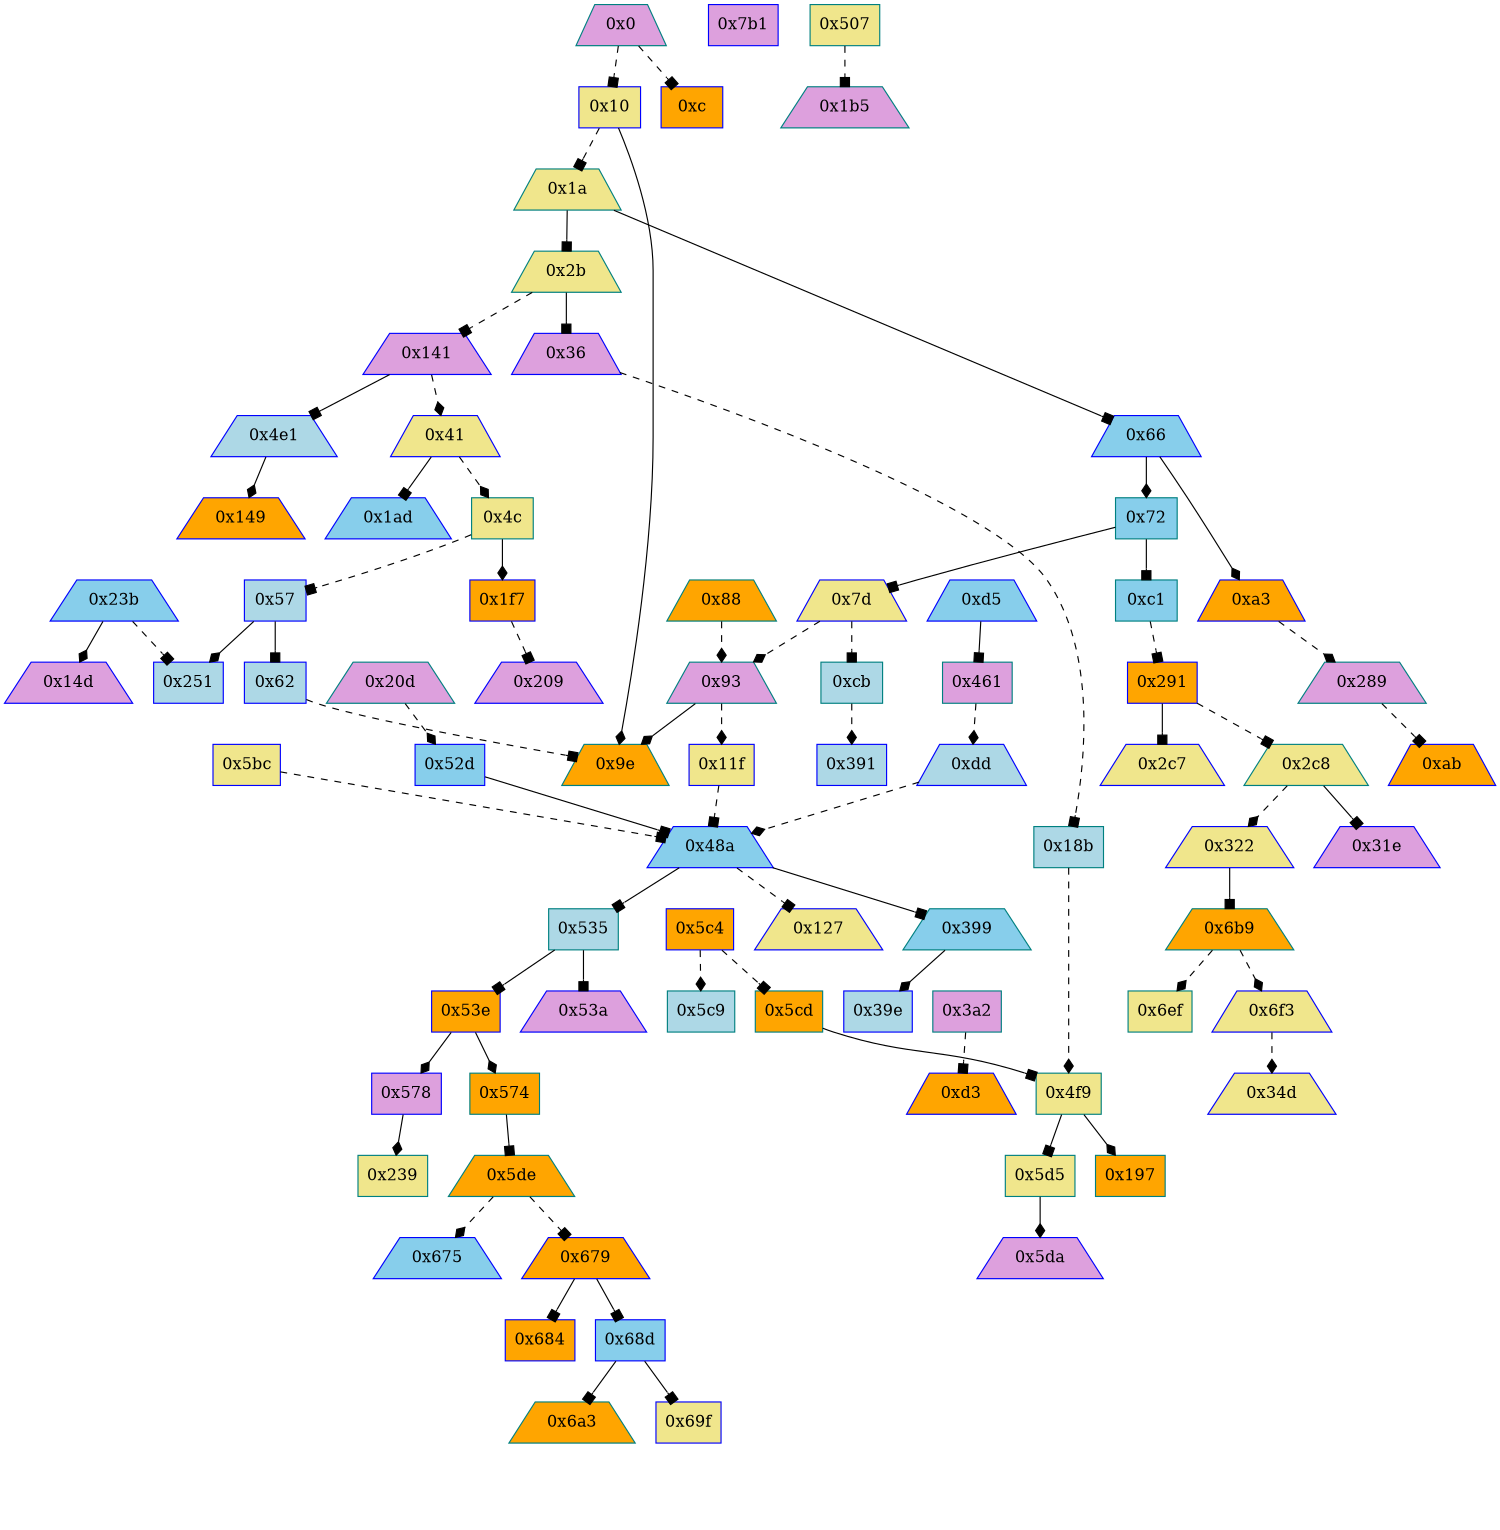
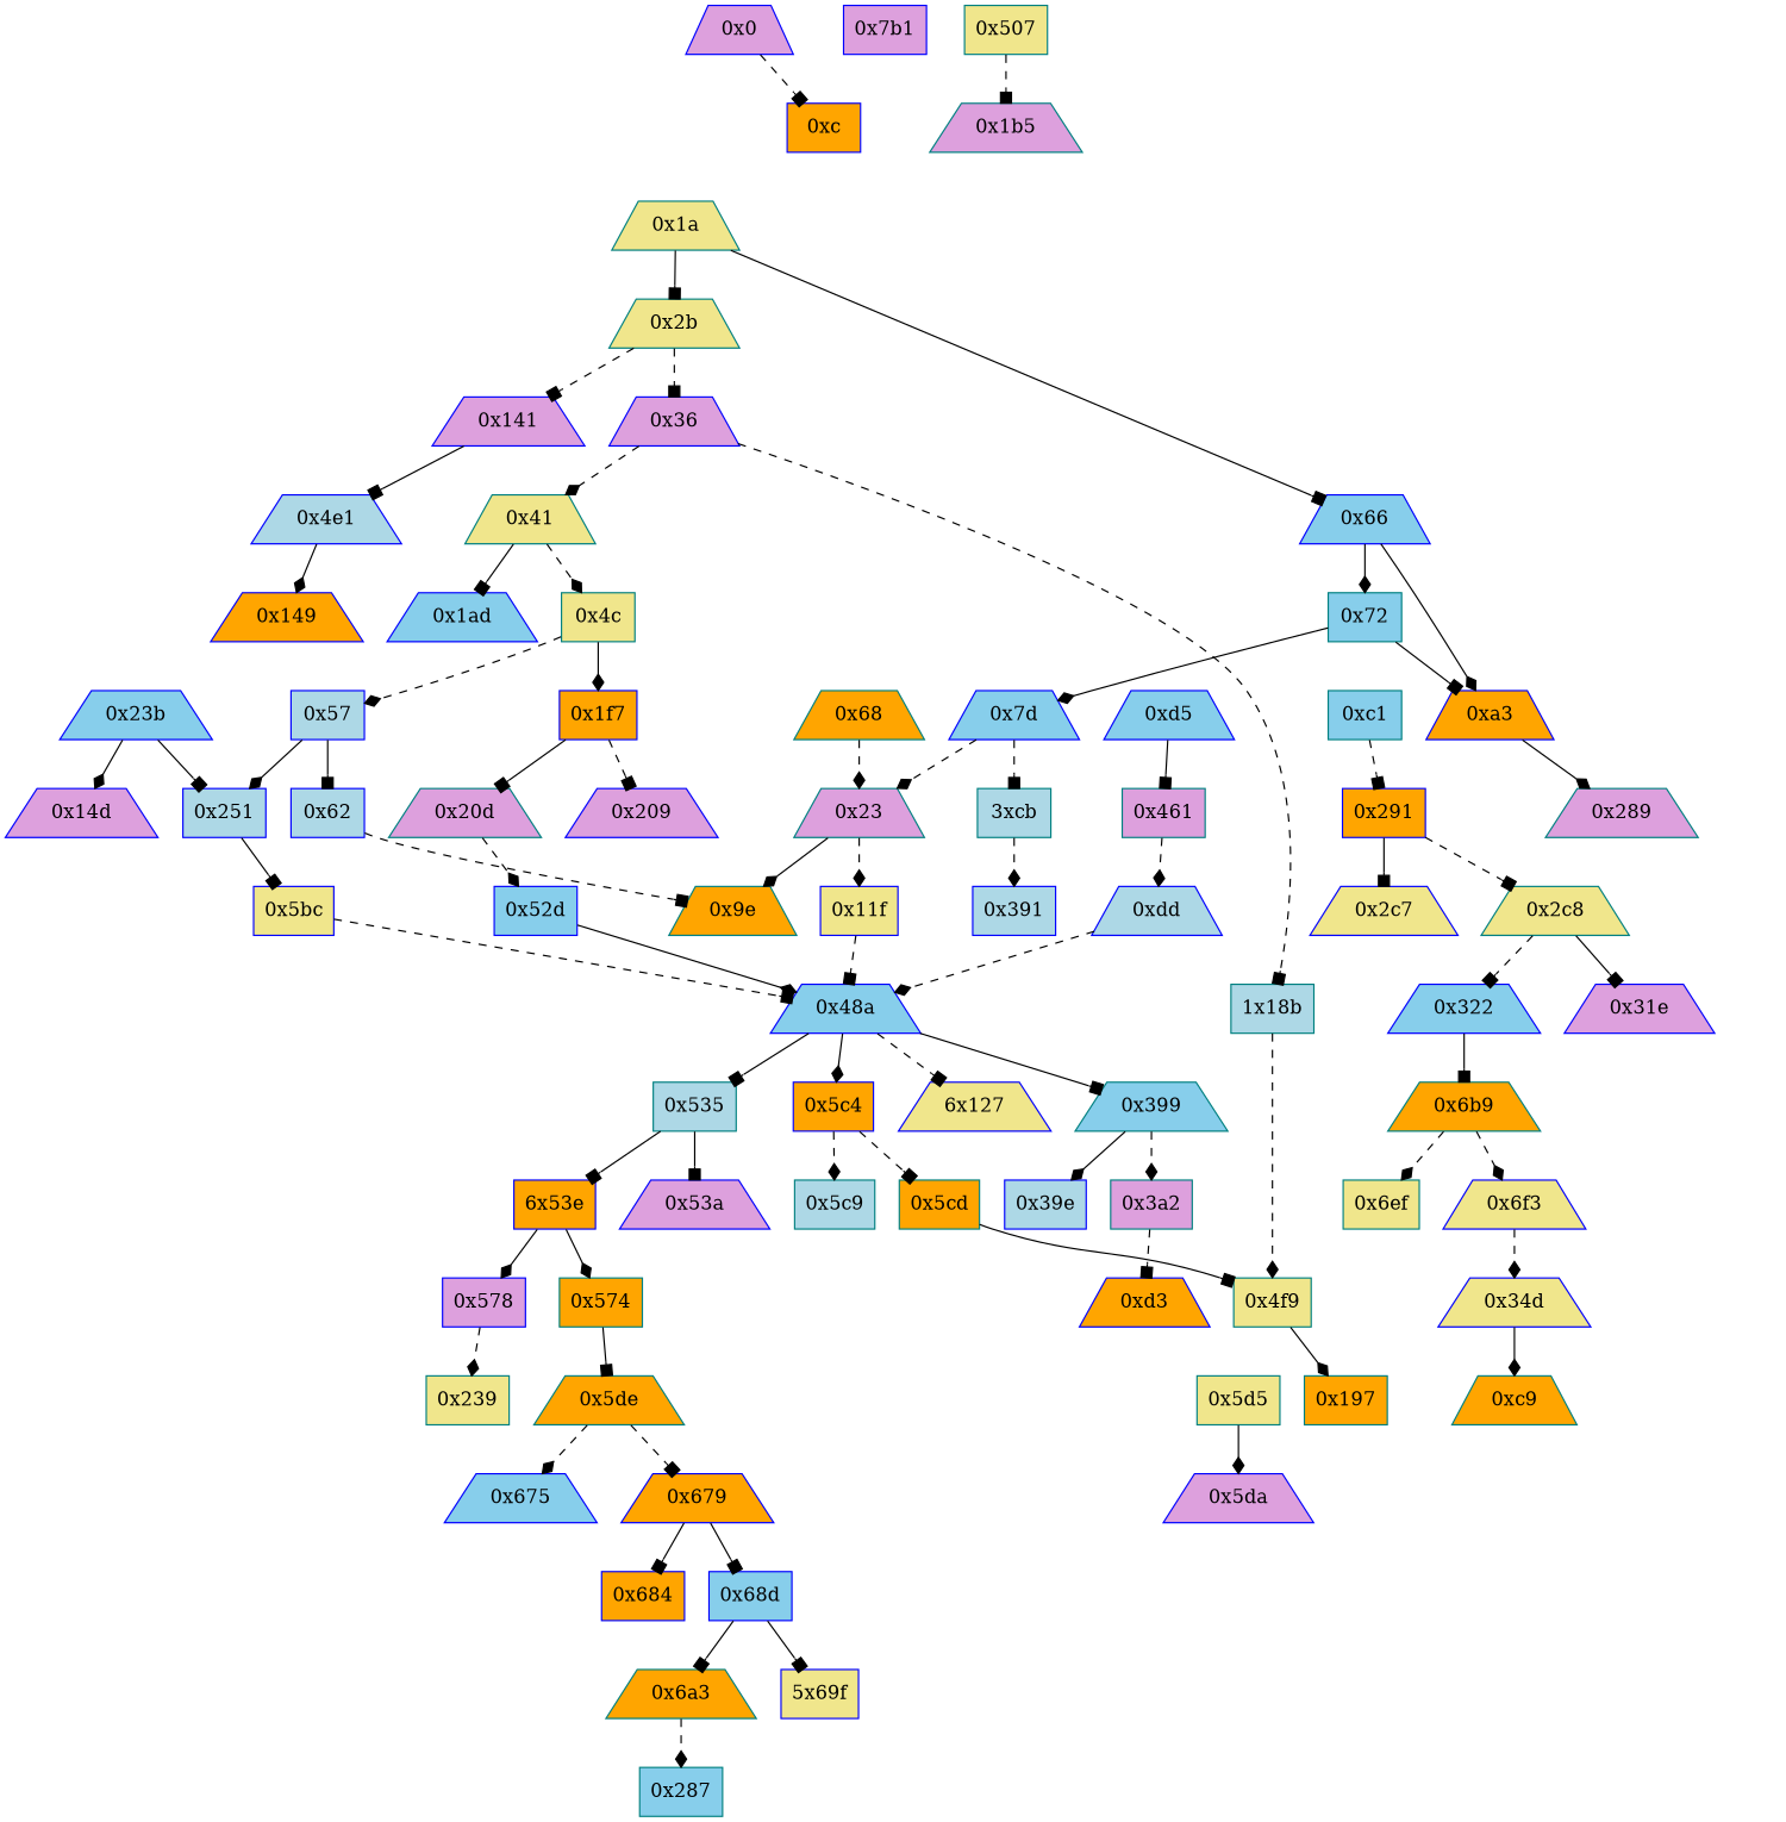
  strict digraph {
    node [color=blue fillcolor=orange shape=trapezium style=filled]
    edge [arrowhead=box style=solid]
    "0x535" [color=teal fillcolor=lightblue shape=box]
-   "0x53e" [shape=box]
+   "0x53e" [shape=box label="6x53e"]
    "0x53a" [fillcolor=plum]
    "0x578" [fillcolor=plum shape=box]
    "0x574" [color=teal shape=box]
    "0x289" [color=teal fillcolor=plum]
-   "0xab"
    "0x239" [color=teal fillcolor=khaki shape=box]
    "0x5de" [color=teal]
    "0x679"
    "0x675" [fillcolor=skyblue]
    "0x684" [shape=box]
    "0x68d" [fillcolor=skyblue shape=box]
+   "0x287" [color=teal fillcolor=skyblue shape=box]
    "0x391" [fillcolor=lightblue shape=box]
    "0x48a" [fillcolor=skyblue]
    "0x5c4" [shape=box]
    "0x399" [color=teal fillcolor=skyblue]
-   "0x127" [fillcolor=khaki]
+   "0x127" [fillcolor=khaki label="6x127"]
    "0x461" [color=teal fillcolor=plum shape=box]
    "0xdd" [fillcolor=lightblue]
    "0x6a3" [color=teal]
-   "0x69f" [fillcolor=khaki shape=box]
-   "0x93" [color=teal fillcolor=plum]
+   "0x69f" [fillcolor=khaki shape=box label="5x69f"]
+   "0x93" [color=teal fillcolor=plum label="0x23"]
    "0x9e" [color=teal]
    "0x11f" [fillcolor=khaki shape=box]
    "0xc1" [color=teal fillcolor=skyblue shape=box]
    "0x291" [shape=box]
    "0x2c8" [color=teal fillcolor=khaki]
    "0x2c7" [fillcolor=khaki]
    "0x5bc" [fillcolor=khaki shape=box]
-   "0x322" [fillcolor=khaki]
+   "0x322" [fillcolor=skyblue]
    "0x31e" [fillcolor=plum]
    "0x6b9" [color=teal]
-   "0x18b" [color=teal fillcolor=lightblue shape=box]
+   "0x18b" [color=teal fillcolor=lightblue shape=box label="1x18b"]
    "0x4f9" [color=teal fillcolor=khaki shape=box]
    n37 [color=teal label="0x197" shape=box]
    "0x5d5" [color=teal fillcolor=khaki shape=box]
    "0x39e" [fillcolor=lightblue shape=box]
    "0xd5" [fillcolor=skyblue]
    "0x1f7" [shape=box]
    "0x20d" [color=teal fillcolor=plum]
    "0x209" [fillcolor=plum]
    "0x52d" [fillcolor=skyblue shape=box]
    "0x36" [fillcolor=plum]
-   "0x41" [fillcolor=khaki]
+   "0x41" [color=teal fillcolor=khaki]
    "0x1ad" [fillcolor=skyblue]
    "0x4c" [color=teal fillcolor=khaki shape=box]
    "0x72" [color=teal fillcolor=skyblue shape=box]
-   "0x7d" [fillcolor=khaki]
-   "0xcb" [color=teal fillcolor=lightblue shape=box]
+   "0x7d" [fillcolor=skyblue]
+   "0xcb" [color=teal fillcolor=lightblue shape=box label="3xcb"]
    "0x6f3" [fillcolor=khaki]
    "0x34d" [fillcolor=khaki]
+   "0xc9" [color=teal]
    "0x2b" [color=teal fillcolor=khaki]
    "0x141" [fillcolor=plum]
    "0x4e1" [fillcolor=lightblue]
    "0x5cd" [color=teal shape=box]
    "0x5c9" [color=teal fillcolor=lightblue shape=box]
    "0x3a2" [color=teal fillcolor=plum shape=box]
-   "0x10" [fillcolor=khaki shape=box]
    "0x1a" [color=teal fillcolor=khaki]
    "0x66" [fillcolor=skyblue]
    "0x149"
    "0x57" [fillcolor=lightblue shape=box]
    "0x62" [fillcolor=lightblue shape=box]
    "0x251" [fillcolor=lightblue shape=box]
    "0x23b" [fillcolor=skyblue]
    n69 [fillcolor=plum label="0x14d"]
    "0x5da" [fillcolor=plum]
    "0x6ef" [color=teal fillcolor=khaki shape=box]
    "0x7b1" [fillcolor=plum shape=box]
    "0x1b5" [color=teal fillcolor=plum]
    "0xa3"
    "0xc" [shape=box]
-   "0x0" [color=teal fillcolor=plum]
+   "0x0" [fillcolor=plum]
    "0x507" [color=teal fillcolor=khaki shape=box]
    "0xd3"
-   "0x88" [color=teal]
+   "0x88" [color=teal label="0x68"]
    "0x535" -> "0x53e"
    "0x535" -> "0x53a"
    "0x53e" -> "0x578" [arrowhead=diamond]
    "0x53e" -> "0x574" [arrowhead=diamond]
-   "0x578" -> "0x239" [arrowhead=diamond]
+   "0x578" -> "0x239" [arrowhead=diamond style=dashed]
    "0x574" -> "0x5de"
-   "0x289" -> "0xab" [style=dashed]
    "0x5de" -> "0x679" [style=dashed]
    "0x5de" -> "0x675" [arrowhead=diamond style=dashed]
    "0x679" -> "0x684"
    "0x679" -> "0x68d"
    "0x68d" -> "0x6a3"
    "0x68d" -> "0x69f"
    "0x48a" -> "0x535"
+   "0x48a" -> "0x5c4" [arrowhead=diamond]
    "0x48a" -> "0x399"
    "0x48a" -> "0x127" [style=dashed]
    "0x5c4" -> "0x5cd" [style=dashed]
    "0x5c4" -> "0x5c9" [arrowhead=diamond style=dashed]
    "0x399" -> "0x39e" [arrowhead=diamond]
+   "0x399" -> "0x3a2" [arrowhead=diamond style=dashed]
    "0x461" -> "0xdd" [arrowhead=diamond style=dashed]
    "0xdd" -> "0x48a" [arrowhead=diamond style=dashed]
+   "0x6a3" -> "0x287" [arrowhead=diamond style=dashed]
    "0x93" -> "0x9e" [arrowhead=diamond]
    "0x93" -> "0x11f" [arrowhead=diamond style=dashed]
    "0x11f" -> "0x48a" [style=dashed]
    "0xc1" -> "0x291" [style=dashed]
    "0x291" -> "0x2c8" [style=dashed]
    "0x291" -> "0x2c7"
-   "0x2c8" -> "0x322" [arrowhead=diamond style=dashed]
+   "0x2c8" -> "0x322" [style=dashed]
    "0x2c8" -> "0x31e"
    "0x5bc" -> "0x48a" [style=dashed]
    "0x322" -> "0x6b9"
    "0x6b9" -> "0x6f3" [arrowhead=diamond style=dashed]
    "0x6b9" -> "0x6ef" [arrowhead=diamond style=dashed]
    "0x18b" -> "0x4f9" [arrowhead=diamond style=dashed]
    "0x4f9" -> n37 [arrowhead=diamond]
-   "0x4f9" -> "0x5d5"
    "0x5d5" -> "0x5da" [arrowhead=diamond]
    "0xd5" -> "0x461"
+   "0x1f7" -> "0x20d"
    "0x1f7" -> "0x209" [style=dashed]
    "0x20d" -> "0x52d" [arrowhead=diamond style=dashed]
-   "0x52d" -> "0x48a"
+   "0x52d" -> "0x48a" [arrowhead=diamond]
    "0x36" -> "0x18b" [style=dashed]
-   "0x141" -> "0x41" [arrowhead=diamond style=dashed]
+   "0x36" -> "0x41" [arrowhead=diamond style=dashed]
    "0x41" -> "0x1ad"
    "0x41" -> "0x4c" [arrowhead=diamond style=dashed]
    "0x4c" -> "0x1f7" [arrowhead=diamond]
-   "0x4c" -> "0x57" [style=dashed]
-   "0x72" -> "0xc1"
-   "0x72" -> "0x7d"
+   "0x4c" -> "0x57" [arrowhead=diamond style=dashed]
+   "0x72" -> "0xa3"
+   "0x72" -> "0x7d" [arrowhead=diamond]
    "0x7d" -> "0x93" [arrowhead=diamond style=dashed]
    "0x7d" -> "0xcb" [style=dashed]
    "0xcb" -> "0x391" [arrowhead=diamond style=dashed]
    "0x6f3" -> "0x34d" [arrowhead=diamond style=dashed]
-   "0x2b" -> "0x36"
+   "0x34d" -> "0xc9" [arrowhead=diamond]
+   "0x2b" -> "0x36" [style=dashed]
    "0x2b" -> "0x141" [style=dashed]
    "0x141" -> "0x4e1"
    "0x4e1" -> "0x149" [arrowhead=diamond]
    "0x5cd" -> "0x4f9"
    "0x3a2" -> "0xd3" [style=dashed]
-   "0x10" -> "0x9e" [arrowhead=diamond]
-   "0x10" -> "0x1a" [style=dashed]
    "0x1a" -> "0x2b"
    "0x1a" -> "0x66"
    "0x66" -> "0x72" [arrowhead=diamond]
    "0x66" -> "0xa3" [arrowhead=diamond]
    "0x57" -> "0x62"
    "0x57" -> "0x251" [arrowhead=diamond]
    "0x62" -> "0x9e" [style=dashed]
-   "0x23b" -> "0x251" [style=dashed]
+   "0x251" -> "0x5bc"
+   "0x23b" -> "0x251"
    "0x23b" -> n69 [arrowhead=diamond]
-   "0xa3" -> "0x289" [arrowhead=diamond style=dashed]
-   "0x0" -> "0x10" [style=dashed]
+   "0xa3" -> "0x289" [arrowhead=diamond]
    "0x0" -> "0xc" [style=dashed]
    "0x507" -> "0x1b5" [style=dashed]
    "0x88" -> "0x93" [arrowhead=diamond style=dashed]
  }
